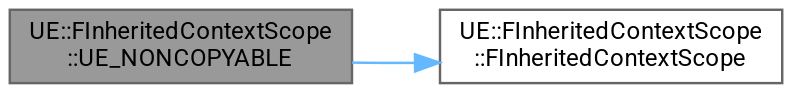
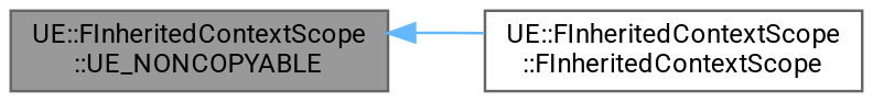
  digraph {
    rankdir=LR
    fontname=Roboto
    node [fontname=Roboto fontsize=10 shape=box style=filled]
    n1 [color=gray40 fillcolor=grey60 fontcolor=black height=0.2 label="UE::FInheritedContextScope\l::UE_NONCOPYABLE" width=0.4]
    n2 [color=grey40 fillcolor=white height=0.2 label="UE::FInheritedContextScope\l::FInheritedContextScope" width=0.4]
-   n1 -> n2 [color=steelblue1 fontname=Roboto fontsize=10 labelfontname=Helvetica labelfontsize=10 style=solid]
+   n2 -> n1 [color=steelblue1 fontname=Roboto fontsize=10 labelfontname=Helvetica labelfontsize=10 style=solid]
  }
